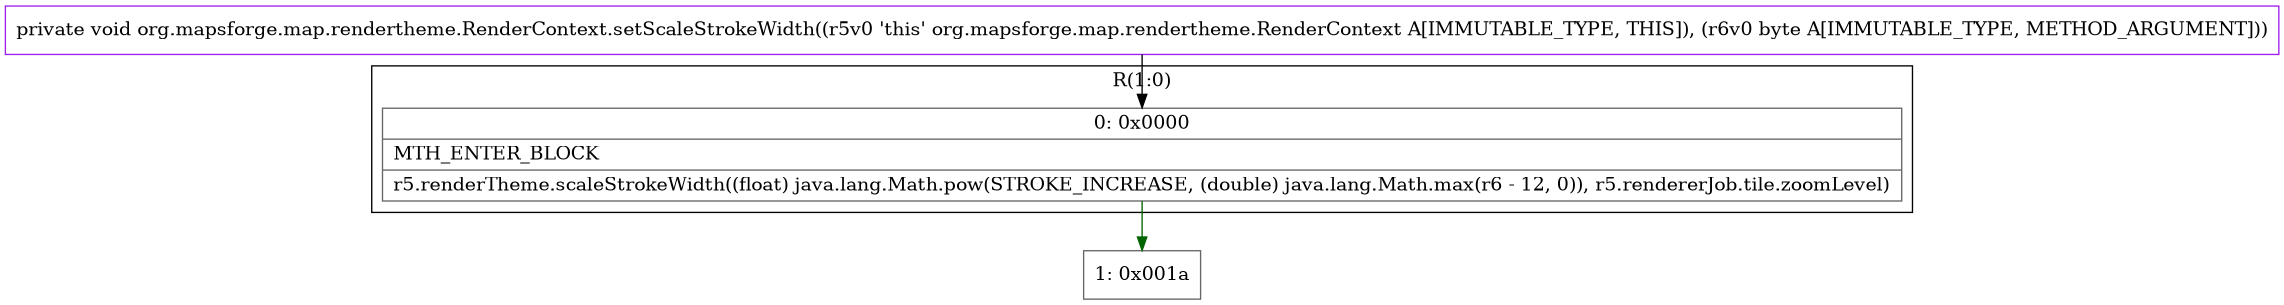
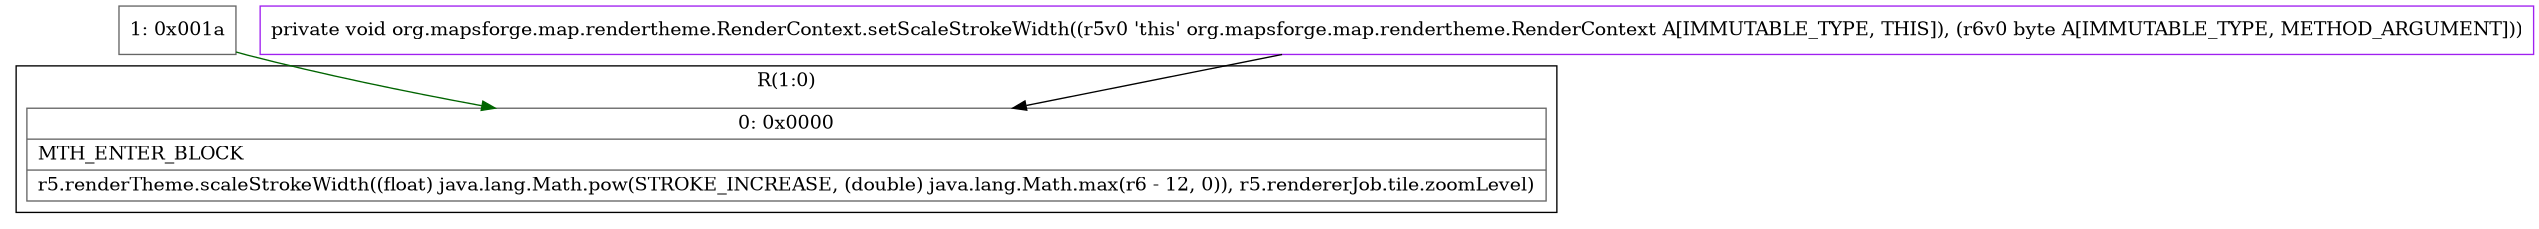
  digraph {
    node [color=gray40 shape=record]
    n1 [label="{0\:\ 0x0000|MTH_ENTER_BLOCK\l|r5.renderTheme.scaleStrokeWidth((float) java.lang.Math.pow(STROKE_INCREASE, (double) java.lang.Math.max(r6 \- 12, 0)), r5.rendererJob.tile.zoomLevel)\l}"]
    n2 [label="{1\:\ 0x001a}"]
    n3 [label="{private void org.mapsforge.map.rendertheme.RenderContext.setScaleStrokeWidth((r5v0 'this' org.mapsforge.map.rendertheme.RenderContext A[IMMUTABLE_TYPE, THIS]), (r6v0 byte A[IMMUTABLE_TYPE, METHOD_ARGUMENT])) }" color=purple]
    subgraph cluster_1 {
      label="R(1:0)"
      n1
    }
-   n1 -> n2 [color=darkgreen]
+   n2 -> n1 [color=darkgreen]
    n3 -> n1 [color=black]
  }
